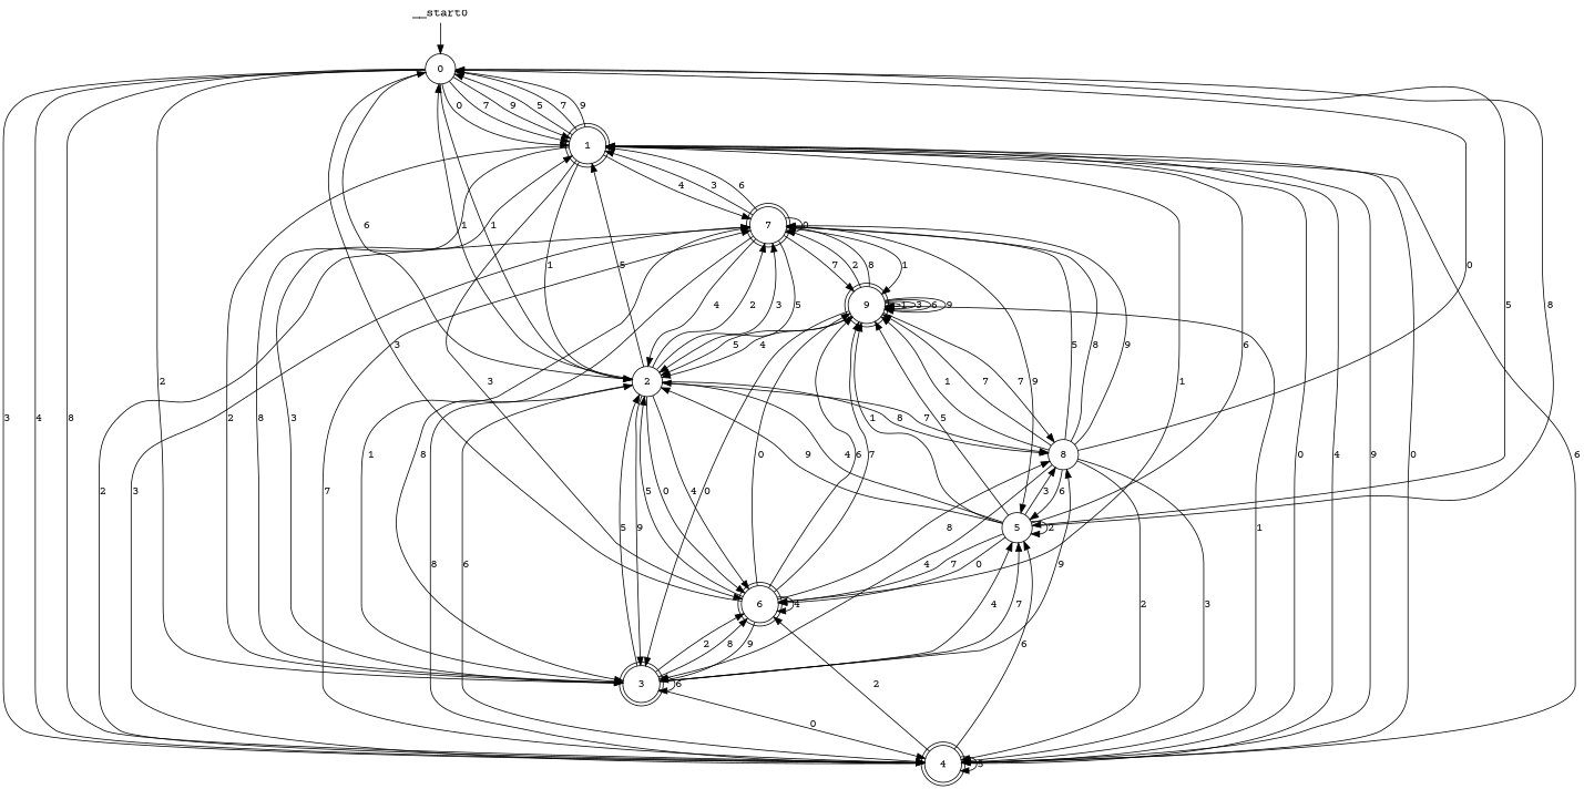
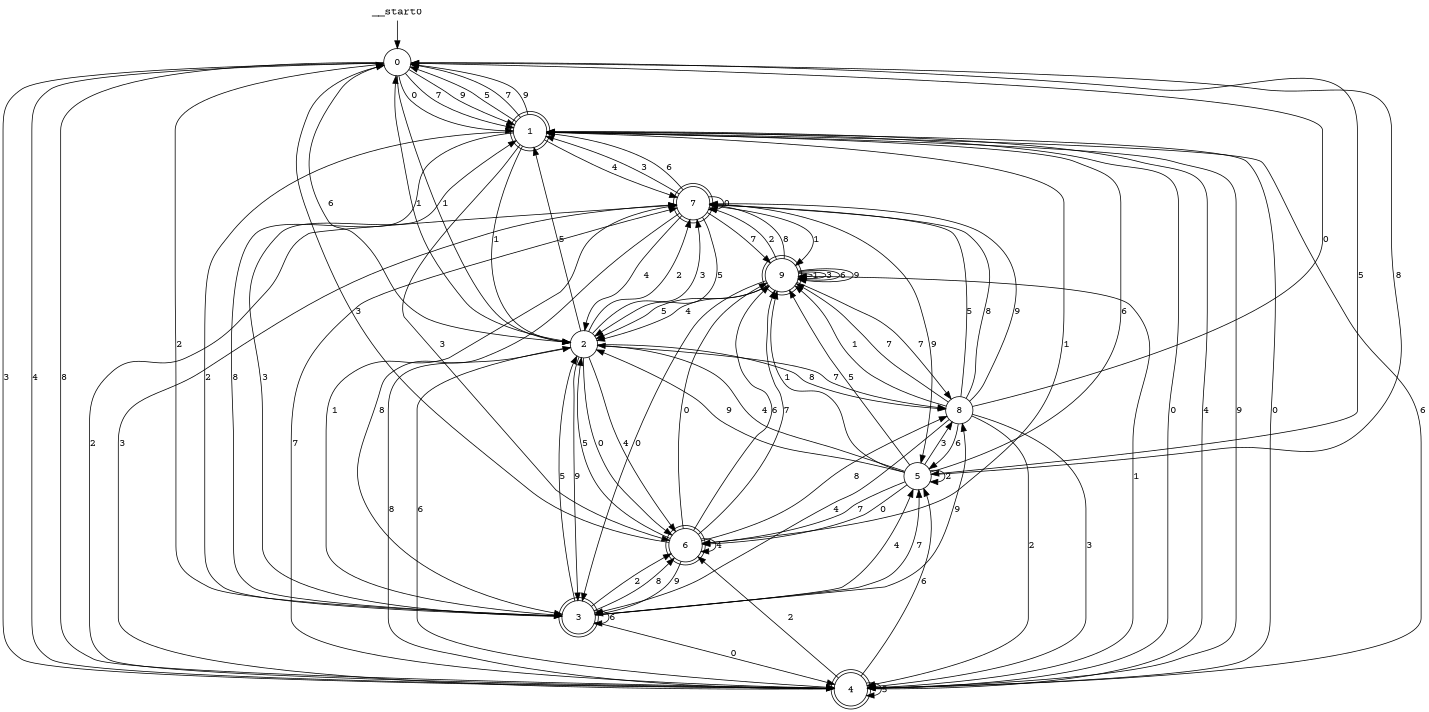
  digraph {
    fontname="Courier Prime"
    node [fontname="Courier Prime" shape=doublecircle]
    edge [fontname="Courier Prime"]
    n1 [label=0 shape=circle]
    n2 [label=1]
    n3 [label=2 shape=circle]
    n4 [label=3]
    n5 [label=4]
    n6 [label=5 shape=circle]
    n7 [label=6]
    n8 [label=7]
    n9 [label=8 shape=circle]
    n10 [label=9]
    __start0 [height=0 shape=none width=0]
    n1 -> n2 [label=0]
    n1 -> n2 [label=7]
    n1 -> n2 [label=9]
    n1 -> n3 [label=1]
    n1 -> n3 [label=6]
-   n1 -> n4 [label=2]
+   n4 -> n1 [label=2]
    n1 -> n5 [label=3]
    n1 -> n5 [label=4]
    n1 -> n5 [label=8]
    n1 -> n6 [label=5]
    n2 -> n1 [label=5]
    n2 -> n1 [label=7]
    n2 -> n1 [label=9]
    n2 -> n3 [label=1]
    n2 -> n4 [label=2]
    n2 -> n4 [label=8]
    n2 -> n5 [label=0]
    n2 -> n5 [label=6]
    n2 -> n7 [label=3]
    n2 -> n8 [label=4]
    n3 -> n1 [label=1]
    n3 -> n2 [label=5]
    n3 -> n4 [label=9]
    n3 -> n5 [label=6]
    n3 -> n7 [label=0]
    n3 -> n7 [label=4]
    n3 -> n8 [label=2]
    n3 -> n8 [label=3]
    n3 -> n9 [label=7]
    n3 -> n9 [label=8]
    n4 -> n2 [label=3]
    n4 -> n3 [label=5]
    n4 -> n4 [label=6]
    n4 -> n5 [label=0]
    n4 -> n6 [label=4]
    n4 -> n6 [label=7]
    n4 -> n7 [label=2]
    n4 -> n7 [label=8]
    n4 -> n8 [label=1]
    n4 -> n9 [label=9]
    n5 -> n2 [label=0]
    n5 -> n2 [label=4]
    n5 -> n2 [label=9]
    n5 -> n3 [label=8]
    n5 -> n5 [label=5]
    n5 -> n6 [label=6]
    n5 -> n7 [label=2]
    n5 -> n8 [label=2]
    n5 -> n8 [label=3]
    n5 -> n8 [label=7]
    n5 -> n10 [label=1]
    n6 -> n1 [label=8]
    n6 -> n2 [label=6]
    n6 -> n3 [label=4]
    n6 -> n3 [label=9]
    n6 -> n6 [label=2]
    n6 -> n7 [label=0]
    n6 -> n7 [label=7]
    n6 -> n9 [label=3]
    n6 -> n10 [label=1]
    n6 -> n10 [label=5]
    n7 -> n1 [label=3]
    n7 -> n2 [label=1]
    n7 -> n3 [label=5]
    n7 -> n4 [label=9]
    n7 -> n7 [label=4]
    n7 -> n9 [label=8]
    n7 -> n10 [label=0]
    n7 -> n10 [label=6]
    n7 -> n10 [label=7]
    n8 -> n2 [label=3]
    n8 -> n2 [label=6]
    n8 -> n3 [label=4]
    n8 -> n3 [label=5]
    n8 -> n4 [label=8]
    n8 -> n6 [label=9]
    n8 -> n8 [label=0]
    n8 -> n10 [label=1]
    n8 -> n10 [label=7]
    n9 -> n1 [label=0]
    n9 -> n4 [label=4]
    n9 -> n5 [label=2]
    n9 -> n5 [label=3]
    n9 -> n6 [label=6]
    n9 -> n8 [label=5]
    n9 -> n8 [label=8]
    n9 -> n8 [label=9]
    n9 -> n10 [label=1]
    n9 -> n10 [label=7]
    n10 -> n3 [label=4]
    n10 -> n3 [label=5]
    n10 -> n4 [label=0]
    n10 -> n8 [label=2]
    n10 -> n8 [label=8]
    n10 -> n9 [label=7]
    n10 -> n10 [label=1]
    n10 -> n10 [label=3]
    n10 -> n10 [label=6]
    n10 -> n10 [label=9]
    __start0 -> n1
  }
